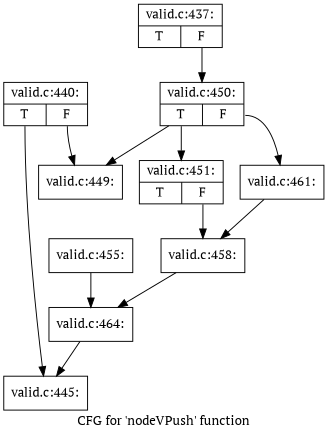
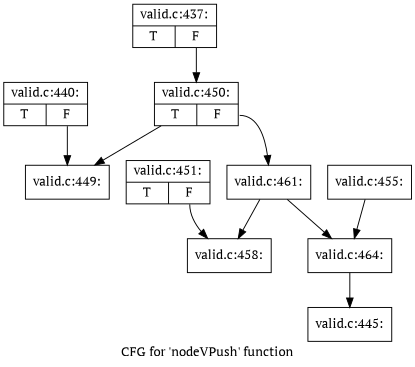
  digraph {
    fontname="PT Serif"
    label="CFG for 'nodeVPush' function"
    node [fontname="PT Serif" shape=record]
    edge [fontname="PT Serif"]
    n1 [label="{valid.c:437:|{<s0>T|<s1>F}}"]
    n2 [label="{valid.c:450:|{<s0>T|<s1>F}}"]
    n3 [label="{valid.c:440:|{<s0>T|<s1>F}}"]
    n4 [label="{valid.c:445:}"]
    n5 [label="{valid.c:449:}"]
    n6 [label="{valid.c:451:|{<s0>T|<s1>F}}"]
    n7 [label="{valid.c:461:}"]
    n8 [label="{valid.c:458:}"]
    n9 [label="{valid.c:464:}"]
    n10 [label="{valid.c:455:}"]
    n1 -> n2 [tailport=s1]
    n2 -> n5
-   n2 -> n6 [tailport=s0]
    n2 -> n7 [tailport=s1]
-   n3 -> n4 [tailport=s0]
    n3 -> n5 [tailport=s1]
    n6 -> n8 [tailport=s1]
    n7 -> n8
-   n8 -> n9
+   n7 -> n9
    n9 -> n4
    n10 -> n9
  }
